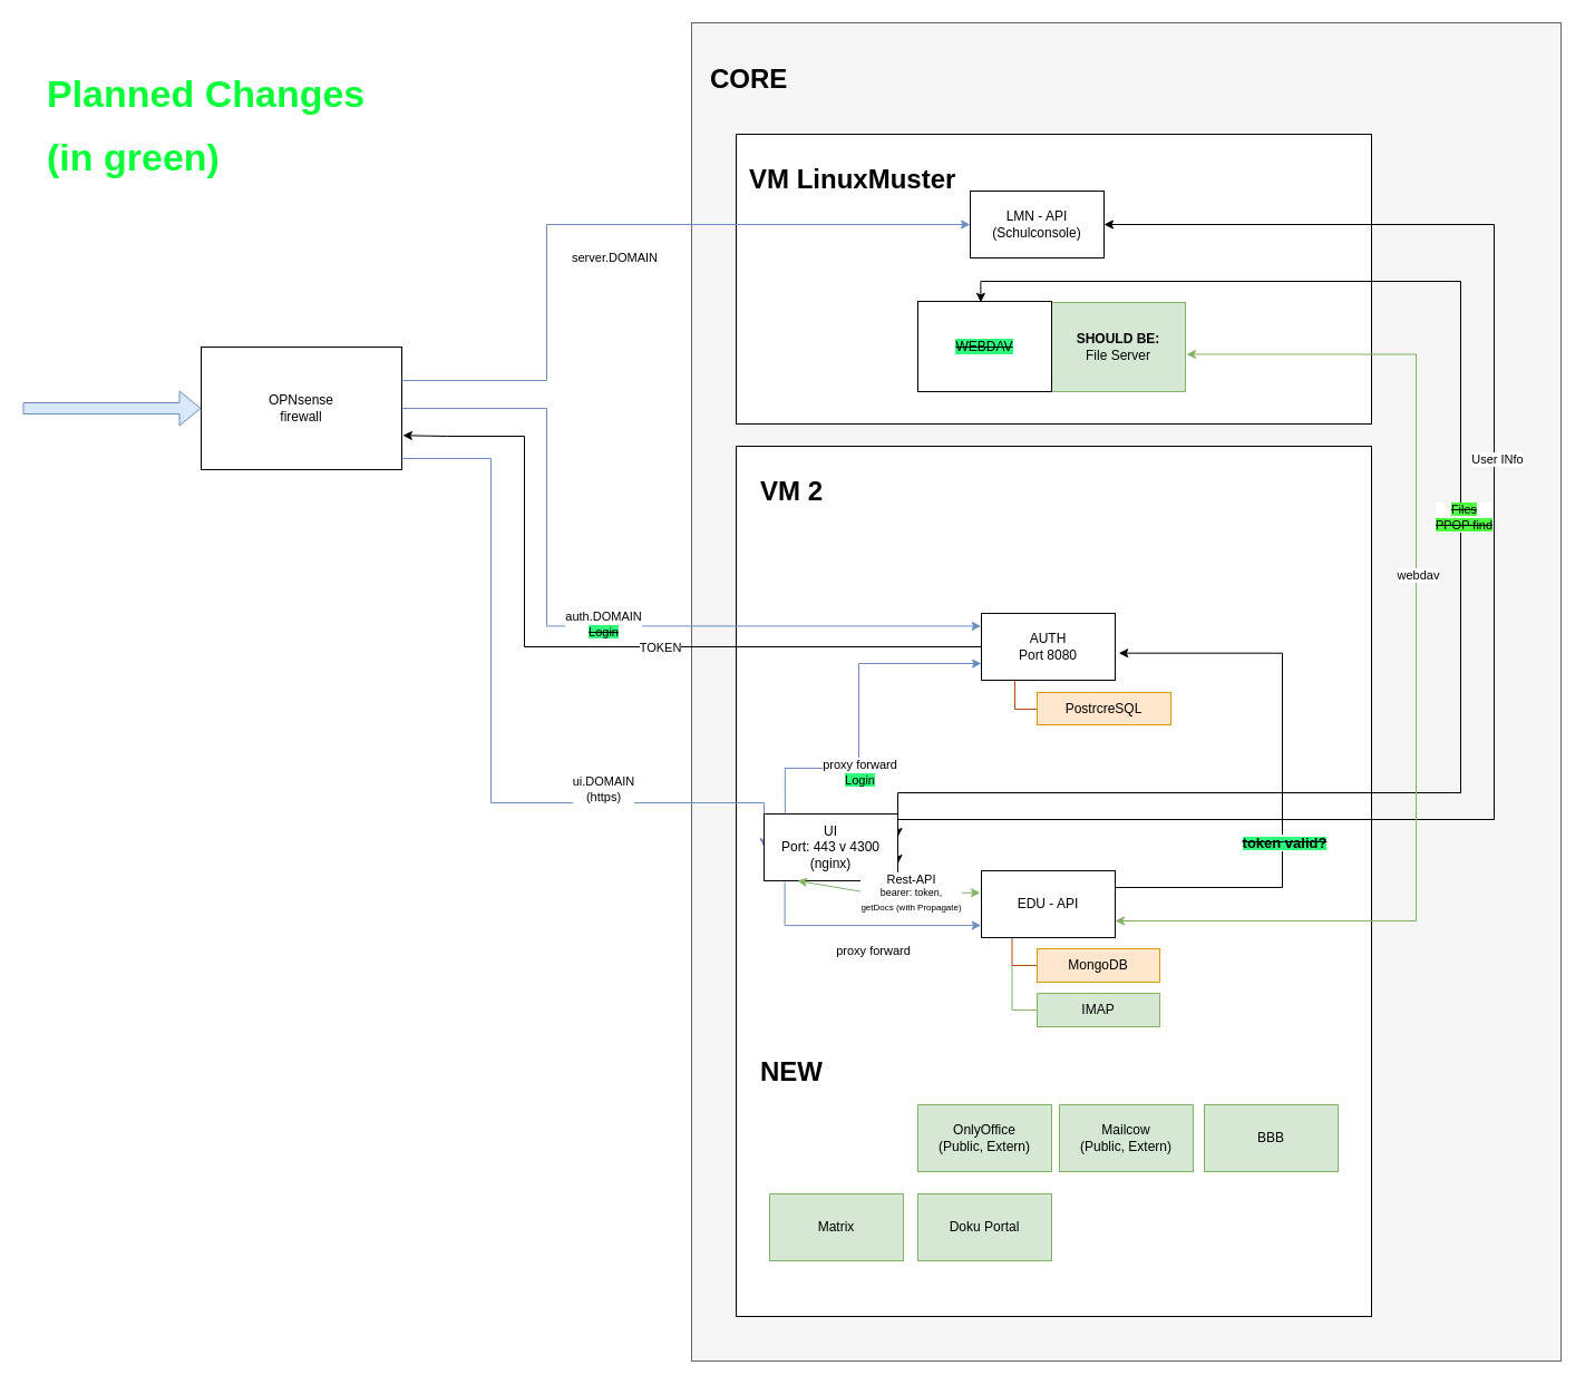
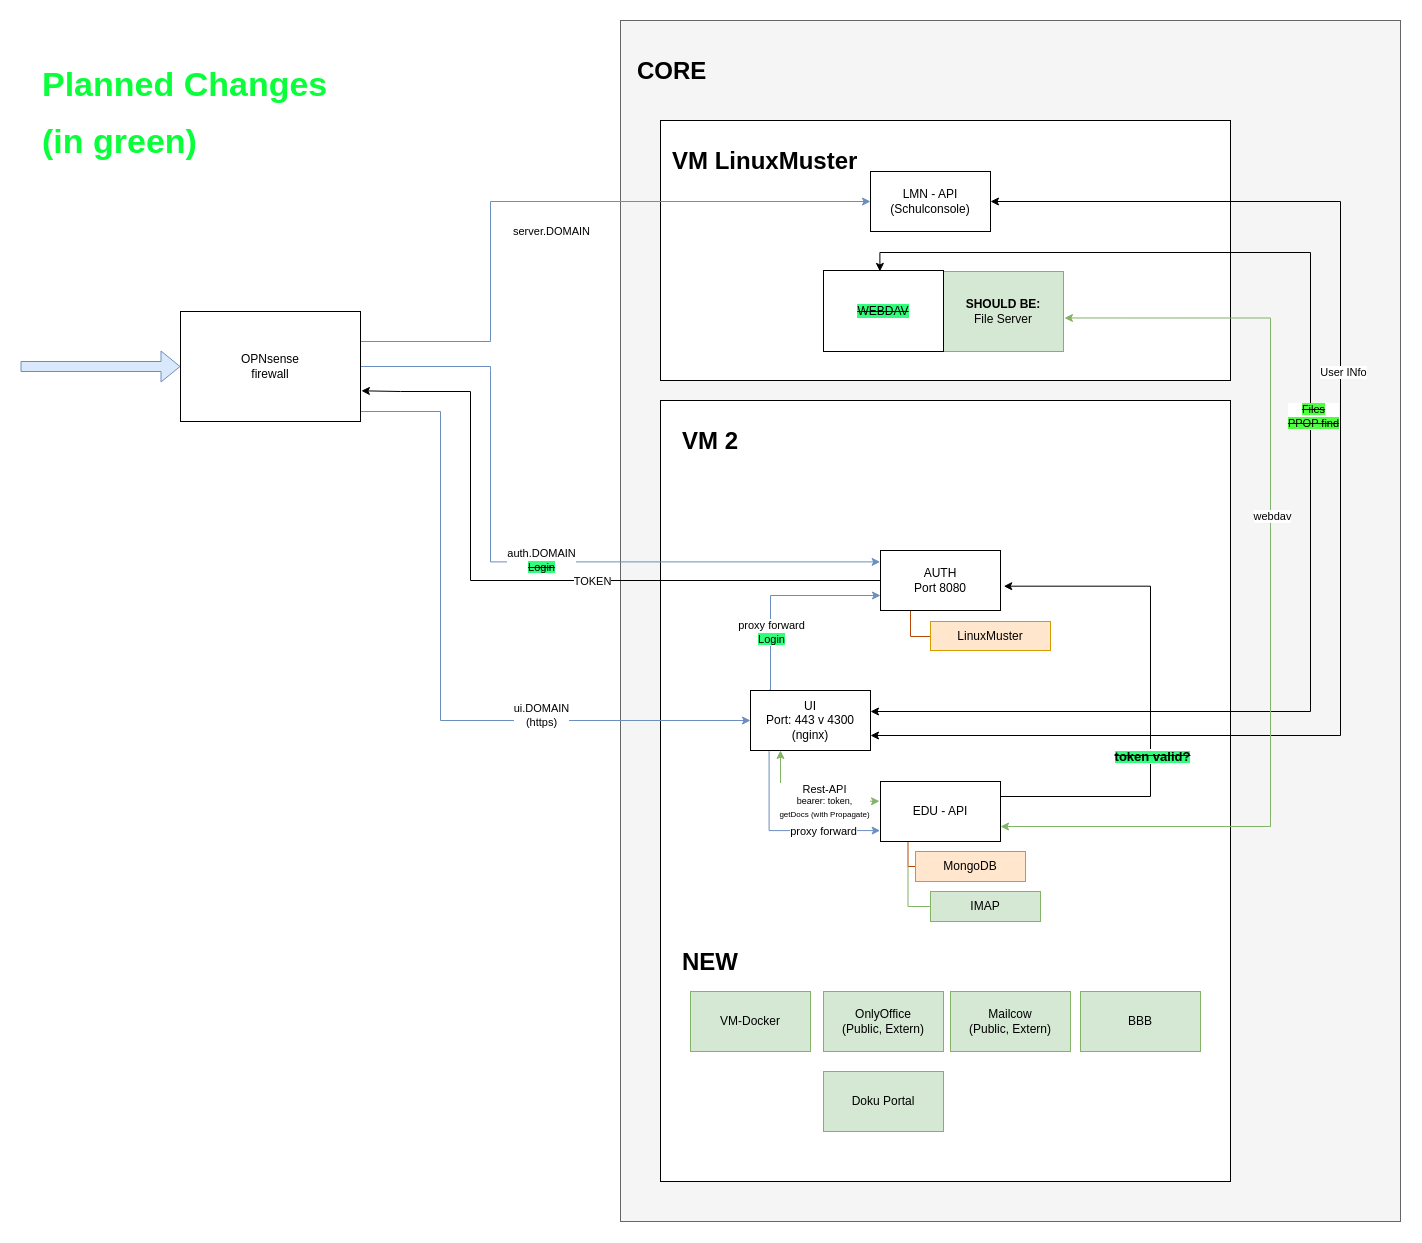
  <mxCell id="0" />
  <mxCell id="1" parent="0" />
  <mxCell id="2" value="" style="rounded=0;whiteSpace=wrap;html=1;fillColor=#f5f5f5;strokeColor=#666666;fontColor=#333333;" vertex="1" parent="1"><mxGeometry x="620" y="20" width="780" height="1201" as="geometry" /></mxCell>
  <mxCell id="3" value="&lt;h1 style=&quot;margin-top: 0px;&quot;&gt;CORE&lt;/h1&gt;" style="text;html=1;whiteSpace=wrap;overflow=hidden;rounded=0;" vertex="1" parent="1"><mxGeometry x="635" y="50" width="250" height="50" as="geometry" /></mxCell>
  <mxCell id="4" value="" style="rounded=0;whiteSpace=wrap;html=1;" vertex="1" parent="1"><mxGeometry x="660" y="120" width="570" height="260" as="geometry" /></mxCell>
  <mxCell id="5" value="&lt;h1 style=&quot;margin-top: 0px;&quot;&gt;VM LinuxMuster&lt;/h1&gt;" style="text;html=1;whiteSpace=wrap;overflow=hidden;rounded=0;" vertex="1" parent="1"><mxGeometry x="670" y="140" width="250" height="40" as="geometry" /></mxCell>
  <mxCell id="6" value="" style="rounded=0;whiteSpace=wrap;html=1;" vertex="1" parent="1"><mxGeometry x="660" y="400" width="570" height="781" as="geometry" /></mxCell>
  <mxCell id="7" value="&lt;h1 style=&quot;margin-top: 0px;&quot;&gt;NEW&lt;/h1&gt;" style="text;html=1;whiteSpace=wrap;overflow=hidden;rounded=0;" vertex="1" parent="1"><mxGeometry x="680" y="941" width="250" height="50" as="geometry" /></mxCell>
  <mxCell id="8" style="edgeStyle=orthogonalEdgeStyle;rounded=0;orthogonalLoop=1;jettySize=auto;html=1;exitX=1;exitY=0.25;exitDx=0;exitDy=0;entryX=0;entryY=0.5;entryDx=0;entryDy=0;fillColor=#dae8fc;strokeColor=#6c8ebf;" edge="1" parent="1" source="14" target="15"><mxGeometry relative="1" as="geometry"><Array as="points"><mxPoint x="360" y="341" /><mxPoint x="490" y="341" /><mxPoint x="490" y="201" /></Array></mxGeometry></mxCell>
  <mxCell id="9" value="&lt;div&gt;server.DOMAIN&lt;/div&gt;" style="edgeLabel;html=1;align=center;verticalAlign=middle;resizable=0;points=[];" vertex="1" connectable="0" parent="8"><mxGeometry x="-0.421" y="-3" relative="1" as="geometry"><mxPoint x="57" y="-54" as="offset" /></mxGeometry></mxCell>
  <mxCell id="10" style="edgeStyle=orthogonalEdgeStyle;rounded=0;orthogonalLoop=1;jettySize=auto;html=1;exitX=1;exitY=0.5;exitDx=0;exitDy=0;entryX=-0.003;entryY=0.19;entryDx=0;entryDy=0;entryPerimeter=0;fillColor=#dae8fc;strokeColor=#6c8ebf;" edge="1" parent="1" source="14" target="18"><mxGeometry relative="1" as="geometry"><Array as="points"><mxPoint x="490" y="370" /><mxPoint x="490" y="561" /><mxPoint x="840" y="561" /></Array></mxGeometry></mxCell>
  <mxCell id="11" value="&lt;div&gt;auth.DOMAIN&lt;/div&gt;&lt;div&gt;&lt;strike style=&quot;background-color: rgb(48, 255, 124);&quot;&gt;Login&lt;/strike&gt;&lt;br&gt;&lt;/div&gt;" style="edgeLabel;html=1;align=center;verticalAlign=middle;resizable=0;points=[];" vertex="1" connectable="0" parent="10"><mxGeometry x="-0.372" relative="1" as="geometry"><mxPoint x="50" y="98" as="offset" /></mxGeometry></mxCell>
  <mxCell id="12" style="edgeStyle=orthogonalEdgeStyle;rounded=0;orthogonalLoop=1;jettySize=auto;html=1;exitX=1;exitY=0.75;exitDx=0;exitDy=0;entryX=0;entryY=0.5;entryDx=0;entryDy=0;fillColor=#dae8fc;strokeColor=#6c8ebf;" edge="1" parent="1" target="28"><mxGeometry relative="1" as="geometry"><mxPoint x="360" y="415" as="sourcePoint" /><mxPoint x="870" y="705" as="targetPoint" /><Array as="points"><mxPoint x="360" y="411" /><mxPoint x="440" y="411" /><mxPoint x="440" y="720" /></Array></mxGeometry></mxCell>
  <mxCell id="13" value="&lt;div&gt;ui.DOMAIN&lt;/div&gt;&lt;div&gt;(https)&lt;br&gt;&lt;/div&gt;" style="edgeLabel;html=1;align=center;verticalAlign=middle;resizable=0;points=[];" vertex="1" connectable="0" parent="12"><mxGeometry x="-0.407" y="2" relative="1" as="geometry"><mxPoint x="98" y="179" as="offset" /></mxGeometry></mxCell>
  <mxCell id="14" value="&lt;div&gt;OPNsense&lt;br&gt;&lt;/div&gt;&lt;div&gt;firewall&lt;br&gt;&lt;/div&gt;" style="rounded=0;whiteSpace=wrap;html=1;" vertex="1" parent="1"><mxGeometry x="180" y="311" width="180" height="110" as="geometry" /></mxCell>
  <mxCell id="15" value="&lt;div&gt;LMN - API&lt;/div&gt;&lt;div&gt;(Schulconsole)&lt;br&gt;&lt;/div&gt;" style="rounded=0;whiteSpace=wrap;html=1;" vertex="1" parent="1"><mxGeometry x="870" y="171" width="120" height="60" as="geometry" /></mxCell>
  <mxCell id="16" value="&lt;div&gt;&lt;b&gt;SHOULD BE:&lt;/b&gt;&lt;br&gt;&lt;/div&gt;&lt;div&gt;File Server&lt;br&gt;&lt;/div&gt;" style="rounded=0;whiteSpace=wrap;html=1;fillColor=#d5e8d4;strokeColor=#82b366;" vertex="1" parent="1"><mxGeometry x="943" y="271" width="120" height="80" as="geometry" /></mxCell>
  <mxCell id="17" style="edgeStyle=orthogonalEdgeStyle;rounded=0;orthogonalLoop=1;jettySize=auto;html=1;exitX=0.25;exitY=1;exitDx=0;exitDy=0;entryX=0;entryY=0.5;entryDx=0;entryDy=0;startArrow=none;startFill=0;endArrow=none;endFill=0;fillColor=#f8cecc;strokeColor=#B84706;" edge="1" parent="1"><mxGeometry relative="1" as="geometry"><mxPoint x="910" y="605" as="sourcePoint" /><mxPoint x="930" y="630.5" as="targetPoint" /><Array as="points"><mxPoint x="910" y="636" /><mxPoint x="930" y="636" /></Array></mxGeometry></mxCell>
  <mxCell id="18" value="&lt;div&gt;AUTH&lt;/div&gt;&lt;div&gt;Port 8080&lt;br&gt;&lt;/div&gt;" style="rounded=0;whiteSpace=wrap;html=1;" vertex="1" parent="1"><mxGeometry x="880" y="550" width="120" height="60" as="geometry" /></mxCell>
  <mxCell id="19" style="edgeStyle=orthogonalEdgeStyle;rounded=0;orthogonalLoop=1;jettySize=auto;html=1;startArrow=classic;startFill=1;exitX=1;exitY=0.35;exitDx=0;exitDy=0;exitPerimeter=0;entryX=0.47;entryY=0.011;entryDx=0;entryDy=0;entryPerimeter=0;" edge="1" parent="1" source="28" target="48"><mxGeometry relative="1" as="geometry"><mxPoint x="870.2" y="689.99" as="sourcePoint" /><mxPoint x="870" y="252.482" as="targetPoint" /><Array as="points"><mxPoint x="1310" y="711" /><mxPoint x="1310" y="252" /><mxPoint x="879" y="252" /></Array></mxGeometry></mxCell>
  <mxCell id="20" value="&lt;div&gt;&lt;strike style=&quot;background-color: rgb(79, 255, 66);&quot;&gt;Files&lt;/strike&gt;&lt;/div&gt;&lt;div&gt;&lt;strike style=&quot;background-color: rgb(79, 255, 66);&quot;&gt;PPOP find&lt;/strike&gt;&lt;/div&gt;" style="edgeLabel;html=1;align=center;verticalAlign=middle;resizable=0;points=[];" vertex="1" connectable="0" parent="19"><mxGeometry x="0.091" y="-2" relative="1" as="geometry"><mxPoint as="offset" /></mxGeometry></mxCell>
  <mxCell id="21" style="edgeStyle=orthogonalEdgeStyle;rounded=0;orthogonalLoop=1;jettySize=auto;html=1;exitX=1;exitY=0.75;exitDx=0;exitDy=0;startArrow=classic;startFill=1;entryX=1;entryY=0.5;entryDx=0;entryDy=0;" edge="1" parent="1" source="28" target="15"><mxGeometry relative="1" as="geometry"><mxPoint x="1040" y="645" as="sourcePoint" /><mxPoint x="1040" y="210" as="targetPoint" /><Array as="points"><mxPoint x="1340" y="735" /><mxPoint x="1340" y="201" /></Array></mxGeometry></mxCell>
  <mxCell id="22" value="&lt;div&gt;User INfo&lt;/div&gt;" style="edgeLabel;html=1;align=center;verticalAlign=middle;resizable=0;points=[];" vertex="1" connectable="0" parent="21"><mxGeometry x="0.232" y="-2" relative="1" as="geometry"><mxPoint as="offset" /></mxGeometry></mxCell>
  <mxCell id="23" style="edgeStyle=orthogonalEdgeStyle;rounded=0;orthogonalLoop=1;jettySize=auto;html=1;exitX=0.75;exitY=1;exitDx=0;exitDy=0;startArrow=none;startFill=0;endArrow=none;endFill=0;fillColor=#f8cecc;strokeColor=#B84706;entryX=0;entryY=0.5;entryDx=0;entryDy=0;" edge="1" parent="1" target="35"><mxGeometry relative="1" as="geometry"><mxPoint x="907.5" y="841" as="sourcePoint" /><mxPoint x="930" y="881" as="targetPoint" /><Array as="points"><mxPoint x="907" y="866" /></Array></mxGeometry></mxCell>
  <mxCell id="24" style="edgeStyle=orthogonalEdgeStyle;rounded=0;orthogonalLoop=1;jettySize=auto;html=1;exitX=0.157;exitY=-0.01;exitDx=0;exitDy=0;entryX=0;entryY=0.75;entryDx=0;entryDy=0;fillColor=#dae8fc;strokeColor=#6c8ebf;exitPerimeter=0;" edge="1" parent="1" source="28" target="18"><mxGeometry relative="1" as="geometry"><Array as="points"><mxPoint x="770" y="689" /><mxPoint x="770" y="595" /></Array></mxGeometry></mxCell>
  <mxCell id="25" value="&lt;div&gt;proxy forward&lt;/div&gt;&lt;div&gt;&lt;span style=&quot;background-color: rgb(48, 255, 124);&quot;&gt;Login&lt;/span&gt;&lt;br&gt;&lt;/div&gt;" style="edgeLabel;html=1;align=center;verticalAlign=middle;resizable=0;points=[];" vertex="1" connectable="0" parent="24"><mxGeometry x="-0.178" relative="1" as="geometry"><mxPoint y="25" as="offset" /></mxGeometry></mxCell>
  <mxCell id="26" style="edgeStyle=orthogonalEdgeStyle;rounded=0;orthogonalLoop=1;jettySize=auto;html=1;exitX=0.155;exitY=1.011;exitDx=0;exitDy=0;entryX=-0.003;entryY=0.818;entryDx=0;entryDy=0;fillColor=#dae8fc;strokeColor=#6c8ebf;exitPerimeter=0;entryPerimeter=0;" edge="1" parent="1" source="28" target="33"><mxGeometry relative="1" as="geometry" /></mxCell>
  <mxCell id="27" value="proxy forward" style="edgeLabel;html=1;align=center;verticalAlign=middle;resizable=0;points=[];" vertex="1" connectable="0" parent="26"><mxGeometry x="-0.4" y="1" relative="1" as="geometry"><mxPoint x="53" y="23" as="offset" /></mxGeometry></mxCell>
- <mxCell id="28" value="&lt;div&gt;UI&lt;/div&gt;&lt;div&gt;Port: 443 v 4300&lt;br&gt;&lt;/div&gt;&lt;div&gt;(nginx)&lt;br&gt;&lt;/div&gt;" style="rounded=0;whiteSpace=wrap;html=1;" vertex="1" parent="1"><mxGeometry x="685" y="730" width="120" height="60" as="geometry" /></mxCell>
+ <mxCell id="28" value="&lt;div&gt;UI&lt;/div&gt;&lt;div&gt;Port: 443 v 4300&lt;br&gt;&lt;/div&gt;&lt;div&gt;(nginx)&lt;br&gt;&lt;/div&gt;" style="rounded=0;whiteSpace=wrap;html=1;" vertex="1" parent="1"><mxGeometry x="750" y="690" width="120" height="60" as="geometry" /></mxCell>
  <mxCell id="29" style="edgeStyle=orthogonalEdgeStyle;rounded=0;orthogonalLoop=1;jettySize=auto;html=1;exitX=1;exitY=0.25;exitDx=0;exitDy=0;entryX=1.027;entryY=0.595;entryDx=0;entryDy=0;fillColor=#f8cecc;strokeColor=#030101;entryPerimeter=0;" edge="1" parent="1" source="33" target="18"><mxGeometry relative="1" as="geometry"><Array as="points"><mxPoint x="1150" y="796" /><mxPoint x="1150" y="586" /><mxPoint x="1003" y="586" /></Array></mxGeometry></mxCell>
  <mxCell id="30" value="&lt;strike style=&quot;background-color: rgb(48, 255, 124);&quot;&gt;&lt;b&gt;&lt;font style=&quot;font-size: 13px;&quot;&gt;token valid?&lt;/font&gt;&lt;/b&gt;&lt;/strike&gt;" style="edgeLabel;html=1;align=center;verticalAlign=middle;resizable=0;points=[];" vertex="1" connectable="0" parent="29"><mxGeometry x="0.016" y="-1" relative="1" as="geometry"><mxPoint y="67" as="offset" /></mxGeometry></mxCell>
  <mxCell id="31" style="edgeStyle=orthogonalEdgeStyle;rounded=0;orthogonalLoop=1;jettySize=auto;html=1;exitX=1;exitY=0.75;exitDx=0;exitDy=0;entryX=1.008;entryY=0.581;entryDx=0;entryDy=0;entryPerimeter=0;fillColor=#d5e8d4;strokeColor=#82b366;startArrow=classic;startFill=1;" edge="1" parent="1" source="33" target="16"><mxGeometry relative="1" as="geometry"><Array as="points"><mxPoint x="1270" y="826" /><mxPoint x="1270" y="317" /><mxPoint x="1064" y="317" /></Array></mxGeometry></mxCell>
  <mxCell id="32" value="webdav" style="edgeLabel;html=1;align=center;verticalAlign=middle;resizable=0;points=[];" vertex="1" connectable="0" parent="31"><mxGeometry x="0.244" y="-1" relative="1" as="geometry"><mxPoint y="31" as="offset" /></mxGeometry></mxCell>
  <mxCell id="33" value="&lt;div&gt;EDU - API&lt;/div&gt;" style="rounded=0;whiteSpace=wrap;html=1;" vertex="1" parent="1"><mxGeometry x="880" y="781" width="120" height="60" as="geometry" /></mxCell>
- <mxCell id="34" value="PostrcreSQL" style="rounded=0;whiteSpace=wrap;html=1;fillColor=#ffe6cc;strokeColor=#d79b00;" vertex="1" parent="1"><mxGeometry x="930" y="621" width="120" height="29" as="geometry" /></mxCell>
- <mxCell id="35" value="&lt;div&gt;MongoDB&lt;/div&gt;" style="rounded=0;whiteSpace=wrap;html=1;fillColor=#ffe6cc;strokeColor=#d79b00;" vertex="1" parent="1"><mxGeometry x="930" y="851" width="110" height="30" as="geometry" /></mxCell>
+ <mxCell id="34" value="LinuxMuster" style="rounded=0;whiteSpace=wrap;html=1;fillColor=#ffe6cc;strokeColor=#d79b00;" vertex="1" parent="1"><mxGeometry x="930" y="621" width="120" height="29" as="geometry" /></mxCell>
+ <mxCell id="35" value="&lt;div&gt;MongoDB&lt;/div&gt;" style="rounded=0;whiteSpace=wrap;html=1;fillColor=#ffe6cc;strokeColor=#d79b00;" vertex="1" parent="1"><mxGeometry x="915" y="851" width="110" height="30" as="geometry" /></mxCell>
  <mxCell id="36" style="edgeStyle=orthogonalEdgeStyle;rounded=0;orthogonalLoop=1;jettySize=auto;html=1;exitX=0;exitY=0.558;exitDx=0;exitDy=0;entryX=1.005;entryY=0.721;entryDx=0;entryDy=0;entryPerimeter=0;exitPerimeter=0;" edge="1" parent="1" source="18" target="14"><mxGeometry relative="1" as="geometry"><Array as="points"><mxPoint x="880" y="580" /><mxPoint x="470" y="580" /><mxPoint x="470" y="391" /><mxPoint x="400" y="391" /></Array></mxGeometry></mxCell>
  <mxCell id="37" value="&lt;div&gt;TOKEN&lt;/div&gt;" style="edgeLabel;html=1;align=center;verticalAlign=middle;resizable=0;points=[];" vertex="1" connectable="0" parent="36"><mxGeometry x="-0.229" y="2" relative="1" as="geometry"><mxPoint x="-18" y="-2" as="offset" /></mxGeometry></mxCell>
+ <mxCell id="38" value="VM-Docker" style="rounded=0;whiteSpace=wrap;html=1;fillColor=#d5e8d4;strokeColor=#82b366;" vertex="1" parent="1"><mxGeometry x="690" y="991" width="120" height="60" as="geometry" /></mxCell>
  <mxCell id="39" value="&lt;div&gt;Doku Portal&lt;/div&gt;" style="rounded=0;whiteSpace=wrap;html=1;fillColor=#d5e8d4;strokeColor=#82b366;" vertex="1" parent="1"><mxGeometry x="823" y="1071" width="120" height="60" as="geometry" /></mxCell>
  <mxCell id="40" value="&lt;div&gt;OnlyOffice&lt;/div&gt;&lt;div&gt;(Public, Extern)&lt;/div&gt;" style="rounded=0;whiteSpace=wrap;html=1;fillColor=#d5e8d4;strokeColor=#82b366;" vertex="1" parent="1"><mxGeometry x="823" y="991" width="120" height="60" as="geometry" /></mxCell>
  <mxCell id="41" value="" style="shape=flexArrow;endArrow=classic;html=1;rounded=0;entryX=0;entryY=0.5;entryDx=0;entryDy=0;fillColor=#dae8fc;strokeColor=#6c8ebf;" edge="1" parent="1" target="14"><mxGeometry width="50" height="50" relative="1" as="geometry"><mxPoint x="20" y="366" as="sourcePoint" /><mxPoint x="590" y="620" as="targetPoint" /></mxGeometry></mxCell>
  <mxCell id="42" value="BBB" style="rounded=0;whiteSpace=wrap;html=1;fillColor=#d5e8d4;strokeColor=#82b366;" vertex="1" parent="1"><mxGeometry x="1080" y="991" width="120" height="60" as="geometry" /></mxCell>
- <mxCell id="43" value="Matrix" style="rounded=0;whiteSpace=wrap;html=1;fillColor=#d5e8d4;strokeColor=#82b366;" vertex="1" parent="1"><mxGeometry x="690" y="1071" width="120" height="60" as="geometry" /></mxCell>
  <mxCell id="44" value="&lt;h1 style=&quot;margin-top: 0px;&quot;&gt;VM 2&lt;/h1&gt;" style="text;html=1;whiteSpace=wrap;overflow=hidden;rounded=0;" vertex="1" parent="1"><mxGeometry x="680" y="420" width="250" height="50" as="geometry" /></mxCell>
  <mxCell id="45" value="&lt;div&gt;Mailcow&lt;/div&gt;&lt;div&gt;&lt;div&gt;(Public, Extern)&lt;/div&gt;&lt;/div&gt;" style="rounded=0;whiteSpace=wrap;html=1;fillColor=#d5e8d4;strokeColor=#82b366;" vertex="1" parent="1"><mxGeometry x="950" y="991" width="120" height="60" as="geometry" /></mxCell>
  <mxCell id="46" style="edgeStyle=orthogonalEdgeStyle;rounded=0;orthogonalLoop=1;jettySize=auto;html=1;exitX=0.75;exitY=1;exitDx=0;exitDy=0;startArrow=none;startFill=0;endArrow=none;endFill=0;fillColor=#d5e8d4;strokeColor=#82b366;entryX=0;entryY=0.5;entryDx=0;entryDy=0;" edge="1" parent="1" target="47"><mxGeometry relative="1" as="geometry"><mxPoint x="907.5" y="866" as="sourcePoint" /><mxPoint x="920" y="921" as="targetPoint" /><Array as="points"><mxPoint x="907" y="906" /></Array></mxGeometry></mxCell>
  <mxCell id="47" value="IMAP" style="rounded=0;whiteSpace=wrap;html=1;fillColor=#d5e8d4;strokeColor=#82b366;" vertex="1" parent="1"><mxGeometry x="930" y="891" width="110" height="30" as="geometry" /></mxCell>
  <mxCell id="48" value="&lt;div&gt;&lt;strike style=&quot;background-color: rgb(48, 255, 124);&quot;&gt;WEBDAV&lt;/strike&gt;&lt;/div&gt;" style="rounded=0;whiteSpace=wrap;html=1;" vertex="1" parent="1"><mxGeometry x="823" y="270" width="120" height="81" as="geometry" /></mxCell>
  <mxCell id="49" value="&lt;h1&gt;&lt;font style=&quot;font-size: 34px;&quot; color=&quot;#08ff39&quot;&gt;Planned Changes&amp;nbsp;&lt;/font&gt;&lt;/h1&gt;&lt;h1&gt;&lt;font style=&quot;font-size: 34px;&quot; color=&quot;#08ff39&quot;&gt;(in green)&lt;/font&gt;&lt;/h1&gt;" style="text;html=1;whiteSpace=wrap;overflow=hidden;rounded=0;" vertex="1" parent="1"><mxGeometry x="40" y="41" width="370" height="160" as="geometry" /></mxCell>
  <mxCell id="50" value="" style="endArrow=classic;html=1;rounded=0;entryX=-0.008;entryY=0.329;entryDx=0;entryDy=0;entryPerimeter=0;exitX=0.25;exitY=1;exitDx=0;exitDy=0;startArrow=classic;startFill=1;endFill=1;fillColor=#d5e8d4;strokeColor=#82b366;" edge="1" parent="1" source="28" target="33"><mxGeometry width="50" height="50" relative="1" as="geometry"><mxPoint x="820" y="800" as="sourcePoint" /><mxPoint x="870" y="750" as="targetPoint" /><Array as="points"><mxPoint x="780" y="801" /><mxPoint x="803" y="801" /></Array></mxGeometry></mxCell>
  <mxCell id="51" value="&lt;div style=&quot;&quot;&gt;Rest-API&lt;/div&gt;&lt;div style=&quot;font-size: 9px;&quot;&gt;&lt;font style=&quot;font-size: 9px;&quot;&gt;bearer: token&lt;/font&gt;,&lt;br&gt;&lt;/div&gt;&lt;font style=&quot;font-size: 8px;&quot;&gt;getDocs (with Propagate)&lt;/font&gt;" style="edgeLabel;html=1;align=center;verticalAlign=middle;resizable=0;points=[];" vertex="1" connectable="0" parent="50"><mxGeometry x="0.143" y="-1" relative="1" as="geometry"><mxPoint x="8" y="-1" as="offset" /></mxGeometry></mxCell>
